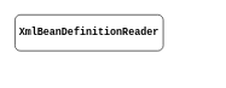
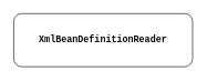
  <mxCell id="0" />
  <mxCell id="1" parent="0" />
- <mxCell id="2" value="&lt;pre style=&quot;background-color: #ffffff ; color: #080808 ; font-family: &amp;quot;courier new&amp;quot; , monospace ; font-size: 10.5pt&quot;&gt;XmlBeanDefinitionReader&lt;/pre&gt;" style="rounded=1;whiteSpace=wrap;html=1;fontStyle=1" vertex="1" parent="1"><mxGeometry x="20" y="20" width="205" height="50" as="geometry" /></mxCell>
+ <mxCell id="2" value="&lt;pre style=&quot;background-color: #ffffff ; color: #080808 ; font-family: &amp;quot;courier new&amp;quot; , monospace ; font-size: 10.5pt&quot;&gt;XmlBeanDefinitionReader&lt;/pre&gt;" style="rounded=1;whiteSpace=wrap;html=1;fontStyle=1" vertex="1" parent="1"><mxGeometry x="20" y="20" width="270" height="80" as="geometry" /></mxCell>
